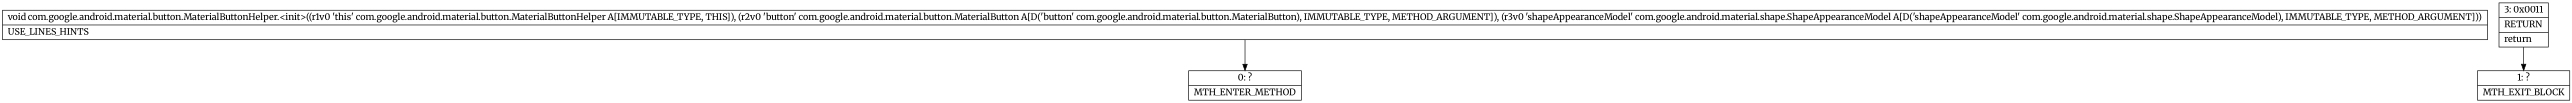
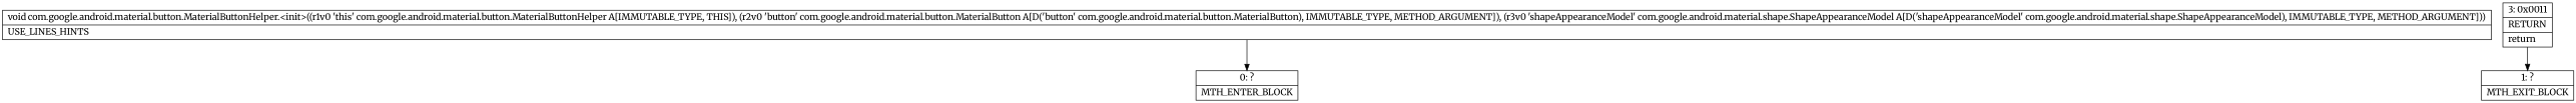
  digraph {
    fontname=Merriweather
    node [fontname=Merriweather shape=record]
    edge [fontname=Merriweather]
-   n1 [label="{0\:\ ?|MTH_ENTER_METHOD\l}"]
+   n1 [label="{0\:\ ?|MTH_ENTER_BLOCK\l}"]
    n2 [label="{3\:\ 0x0011|RETURN\l|return\l}"]
    n3 [label="{1\:\ ?|MTH_EXIT_BLOCK\l}"]
    n4 [label="{void com.google.android.material.button.MaterialButtonHelper.\<init\>((r1v0 'this' com.google.android.material.button.MaterialButtonHelper A[IMMUTABLE_TYPE, THIS]), (r2v0 'button' com.google.android.material.button.MaterialButton A[D('button' com.google.android.material.button.MaterialButton), IMMUTABLE_TYPE, METHOD_ARGUMENT]), (r3v0 'shapeAppearanceModel' com.google.android.material.shape.ShapeAppearanceModel A[D('shapeAppearanceModel' com.google.android.material.shape.ShapeAppearanceModel), IMMUTABLE_TYPE, METHOD_ARGUMENT]))  | USE_LINES_HINTS\l}"]
    n2 -> n3
    n4 -> n1
  }
